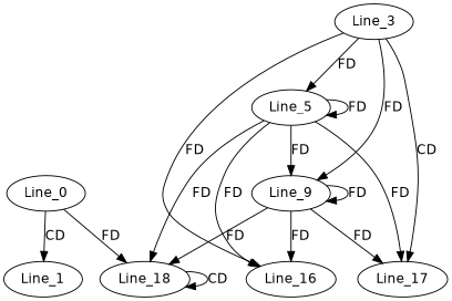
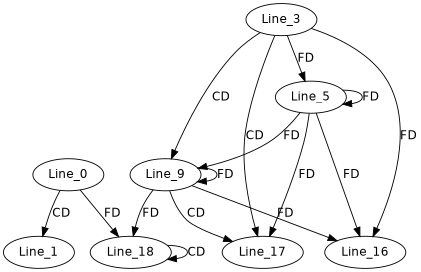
  digraph {
    fontname="DejaVu Sans"
    node [fontname="DejaVu Sans"]
    edge [fontname="DejaVu Sans"]
    Line_0
    Line_1
    Line_18
    Line_3
    Line_5
    Line_9
    Line_16
    Line_17
    Line_0 -> Line_1 [label=CD]
    Line_0 -> Line_18 [label=FD]
    Line_18 -> Line_18 [label=CD]
    Line_3 -> Line_5 [label=FD]
-   Line_3 -> Line_9 [label=FD]
+   Line_3 -> Line_9 [label=CD]
    Line_3 -> Line_16 [label=FD]
    Line_3 -> Line_17 [label=CD]
-   Line_5 -> Line_18 [label=FD]
    Line_5 -> Line_5 [label=FD]
    Line_5 -> Line_9 [label=FD]
    Line_5 -> Line_16 [label=FD]
    Line_5 -> Line_17 [label=FD]
    Line_9 -> Line_18 [label=FD]
    Line_9 -> Line_9 [label=FD]
    Line_9 -> Line_16 [label=FD]
-   Line_9 -> Line_17 [label=FD]
+   Line_9 -> Line_17 [label=CD]
  }
